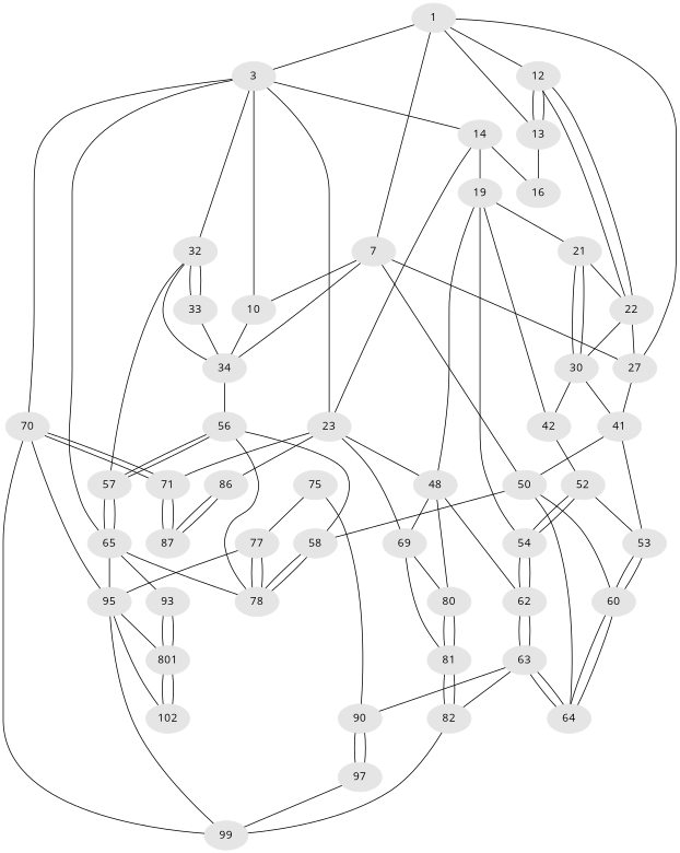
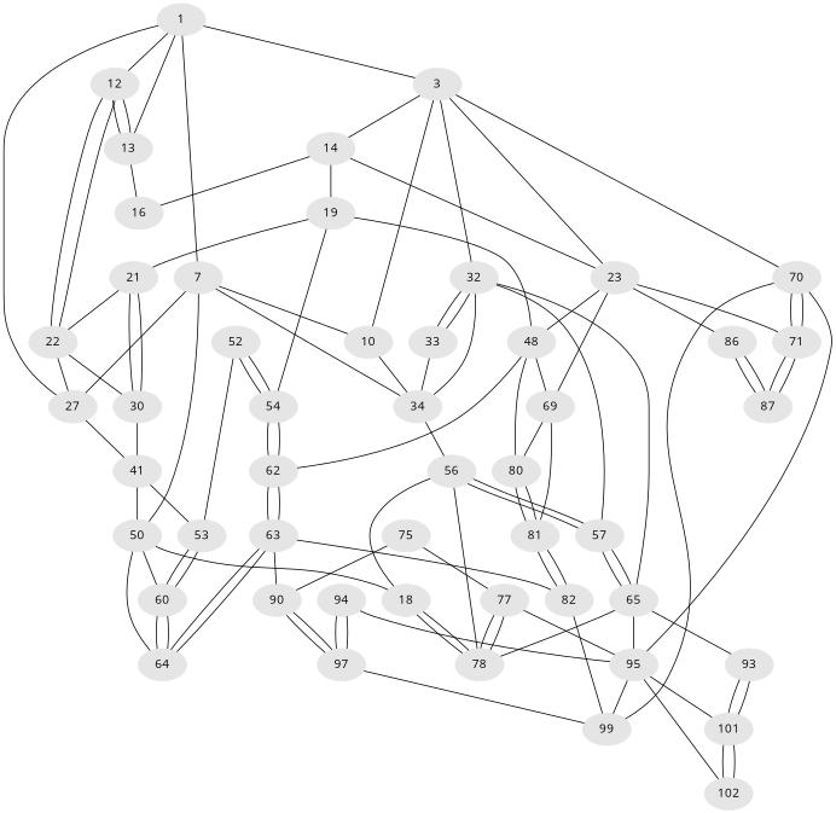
  graph {
    fontname="Open Sans"
    node [color=gray90 fontname="Open Sans" style=filled]
    edge [fontname="Open Sans"]
    1 [super="+2+6"]
    3 [super="+15+4"]
    7 [super="+8"]
    12
    13
    27 [super="+39+28"]
    10 [super="+31"]
    14 [super="+17"]
    23 [super="+46"]
    32 [super="+55"]
    65 [super="+85"]
    70 [super="+98"]
    34 [super="+35"]
    50 [super="+61+51"]
    22 [super="+26"]
    16
    41 [super="+49"]
    19 [super="+20+29"]
    48 [super="+66"]
    69 [super="+79"]
    71
    86
    33
    57
    78 [super="+84"]
    93
    95 [super="+104"]
    99 [super="+100"]
    56 [super="+59"]
-   58
+   58 [label=18]
    60
    64
    30 [super="+40"]
    21
-   42 [super="+43"]
    54
    52
    62
    80
    81
    87
    53
    63 [super="+83"]
    82 [super="+89"]
    90
    97
-   101 [label=801]
+   101
    102 [super="+106+103"]
    75 [super="+76+91"]
    77 [super="+92"]
+   94
    1 -- 3
    1 -- 7 [weight=2]
    1 -- 12
    1 -- 13
    1 -- 27
    3 -- 10
    3 -- 14
    3 -- 23
    3 -- 32
-   3 -- 65
+   32 -- 65
    3 -- 70
    7 -- 27 [weight=2]
    7 -- 10
    7 -- 34
    7 -- 50
    12 -- 13
    12 -- 13
    12 -- 22
    12 -- 22
    13 -- 16
    27 -- 41
    10 -- 34
    14 -- 23
    14 -- 16
    14 -- 19 [weight=2]
    23 -- 48
    23 -- 69
    23 -- 71
    23 -- 86 [weight=2]
    32 -- 34
    32 -- 33
    32 -- 33
    32 -- 57
    65 -- 78
    65 -- 93
    65 -- 95
    70 -- 71
    70 -- 71
    70 -- 95
    70 -- 99
    34 -- 56
    50 -- 58
    50 -- 60
    50 -- 64
    22 -- 27
    22 -- 30
    41 -- 50
    41 -- 53
    19 -- 48
    19 -- 21
-   19 -- 42 [weight=2]
    19 -- 54
    48 -- 69
    48 -- 62
    48 -- 80
    69 -- 80
    69 -- 81
    71 -- 87
    71 -- 87
    86 -- 87
    86 -- 87
    33 -- 34
    57 -- 65
    57 -- 65
    93 -- 101
    93 -- 101
    95 -- 99
    95 -- 101
    95 -- 102
    56 -- 57
    56 -- 57
    56 -- 78
    56 -- 58
    58 -- 78
    58 -- 78
    60 -- 64
    60 -- 64
    30 -- 41
-   30 -- 42
    21 -- 22
    21 -- 30
    21 -- 30
-   42 -- 52
    54 -- 62
    54 -- 62
    52 -- 54
    52 -- 54
    52 -- 53
    62 -- 63
    62 -- 63
    80 -- 81
    80 -- 81
    81 -- 82
    81 -- 82
    53 -- 60
    53 -- 60
    63 -- 64
    63 -- 64
    63 -- 82
    63 -- 90
    82 -- 99
    90 -- 97
    90 -- 97
    97 -- 99
    101 -- 102
    101 -- 102
    75 -- 90
    75 -- 77
    77 -- 78
    77 -- 78
    77 -- 95
+   94 -- 95
+   94 -- 97
+   94 -- 97
  }
